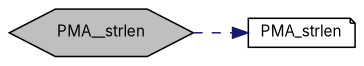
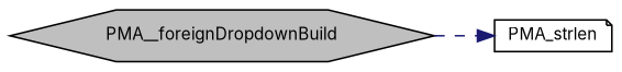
  digraph {
    rankdir=LR
    fontname=Inter
    node [color=black fontname=Inter fontsize=10 style=filled]
-   n1 [fillcolor=grey75 fontcolor=black height=0.2 label=PMA__strlen shape=hexagon width=0.4]
+   n1 [fillcolor=grey75 fontcolor=black height=0.2 label=PMA__foreignDropdownBuild shape=hexagon width=0.4]
    n2 [fillcolor=white height=0.2 label=PMA_strlen shape=note width=0.4]
    n1 -> n2 [color=midnightblue fontname=Inter fontsize=10 labelfontname=Helvetica labelfontsize=10 style=dashed]
  }
